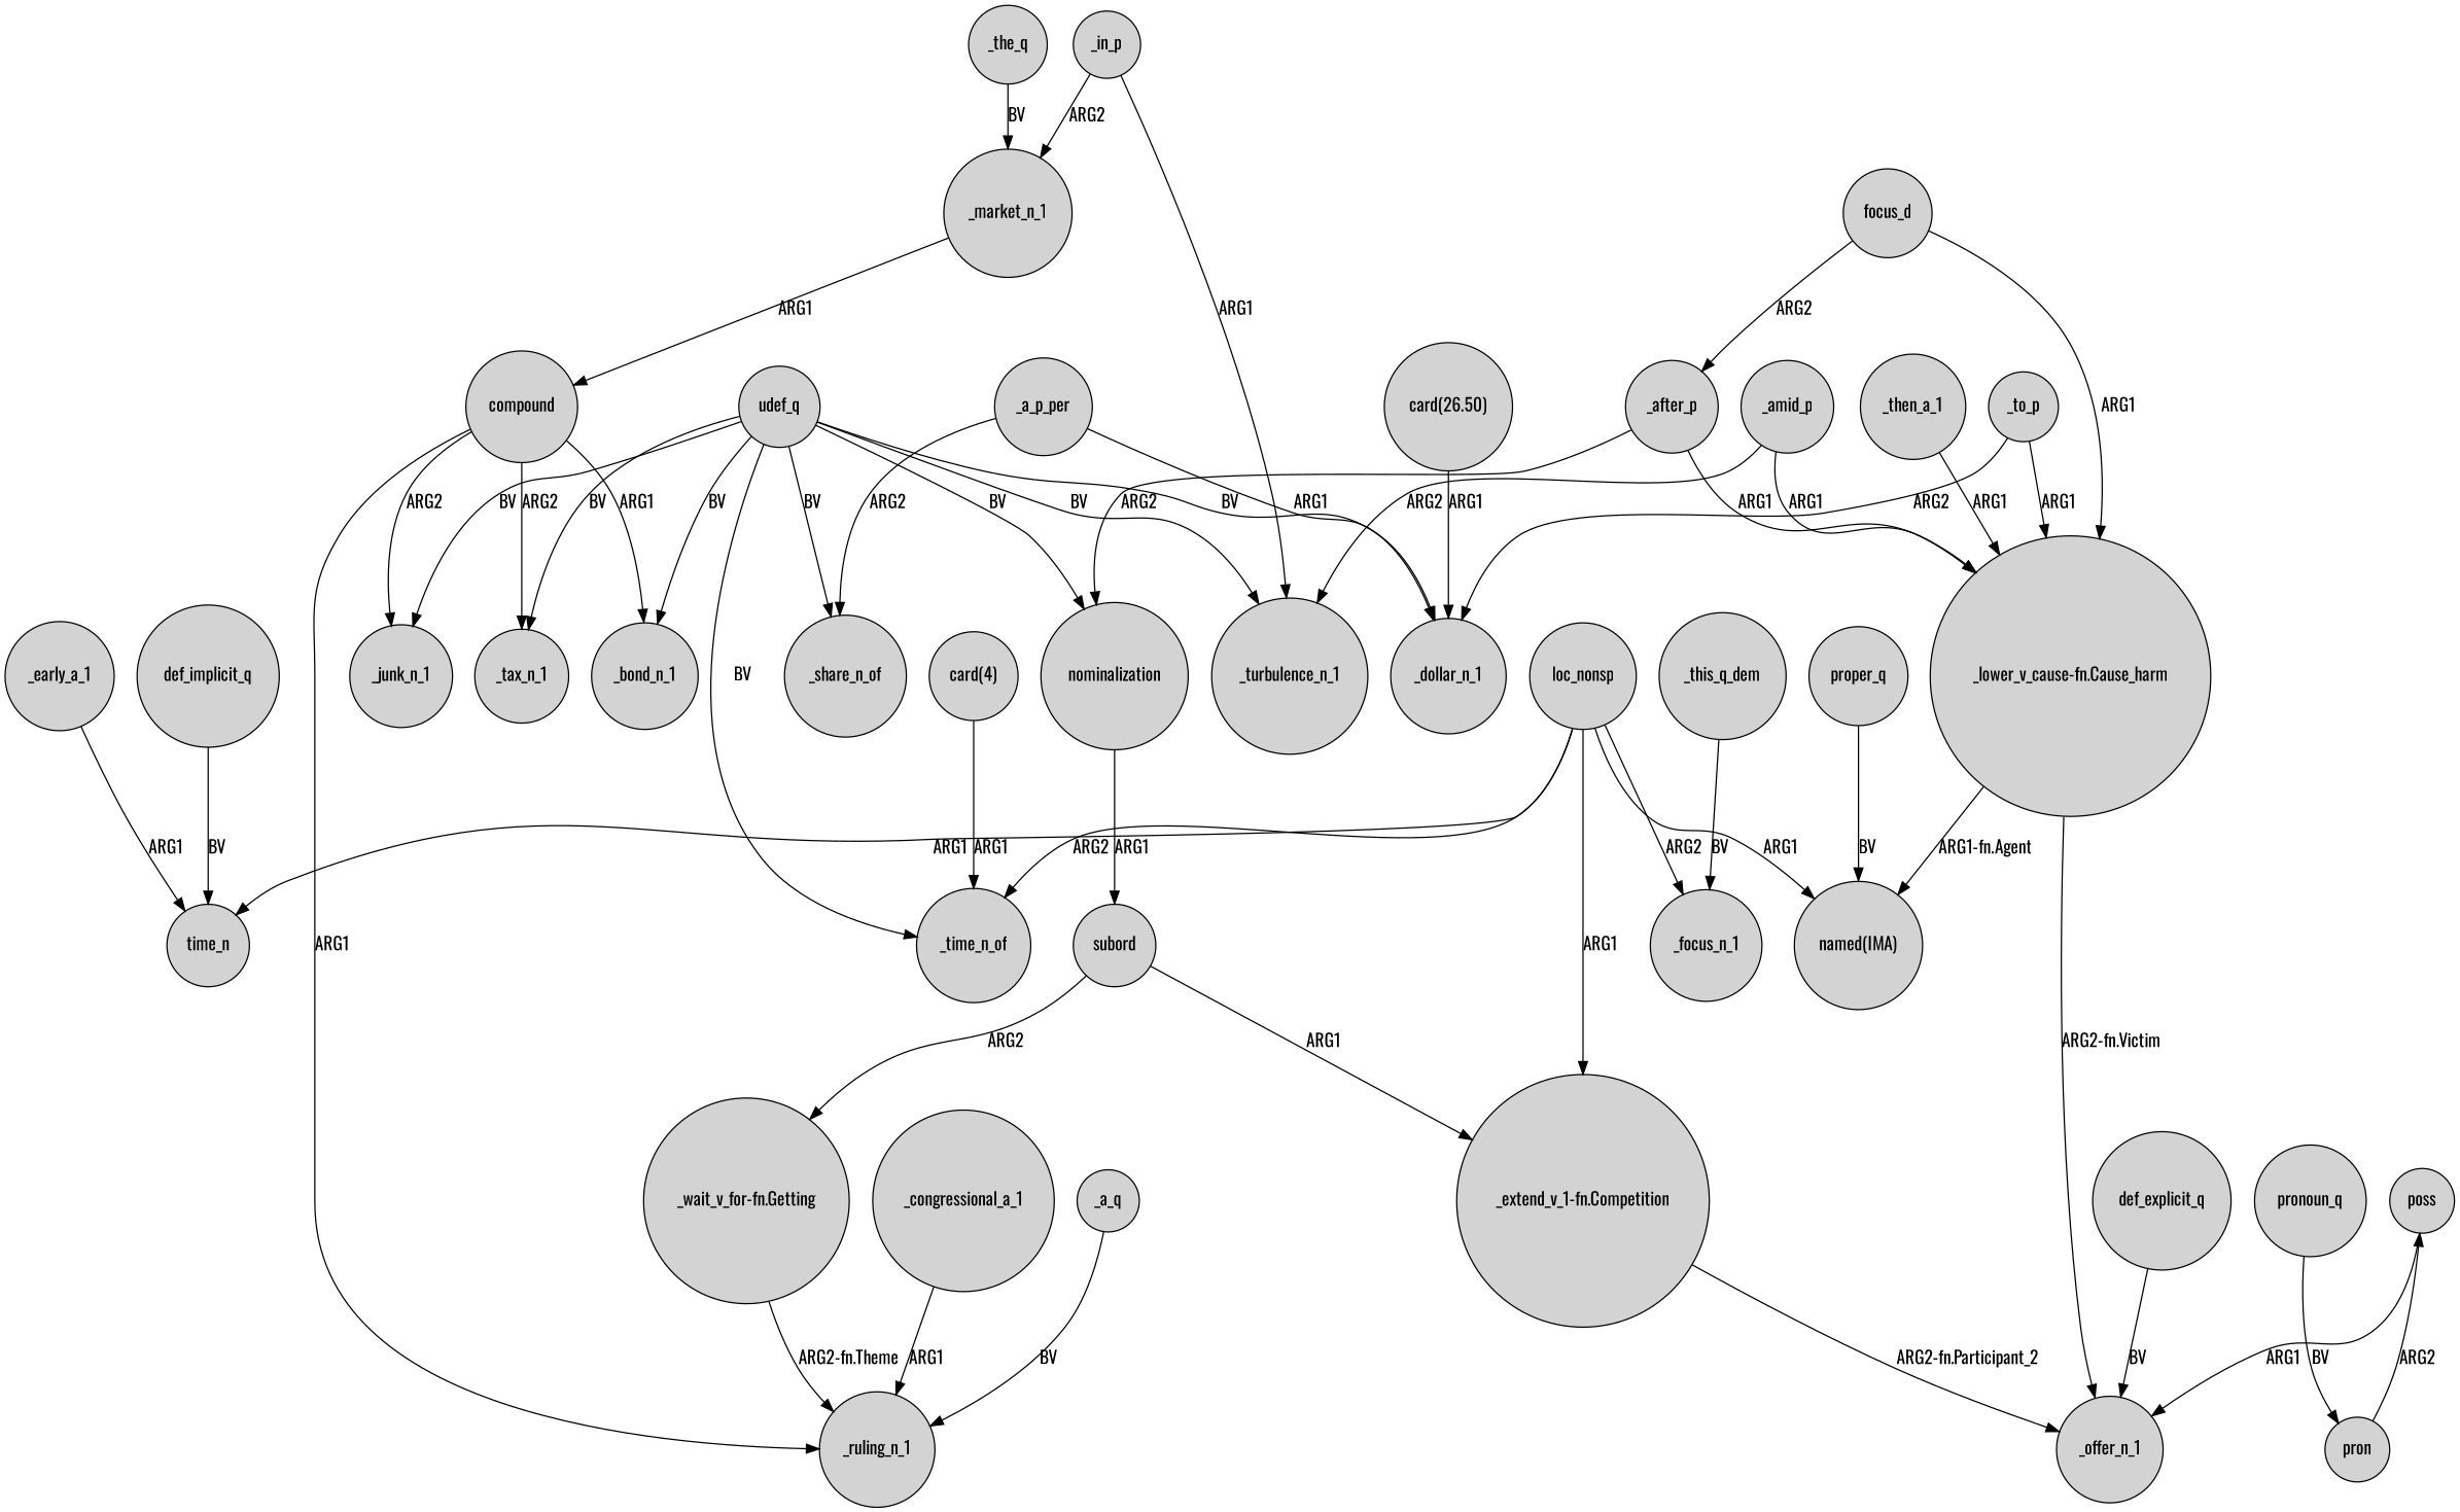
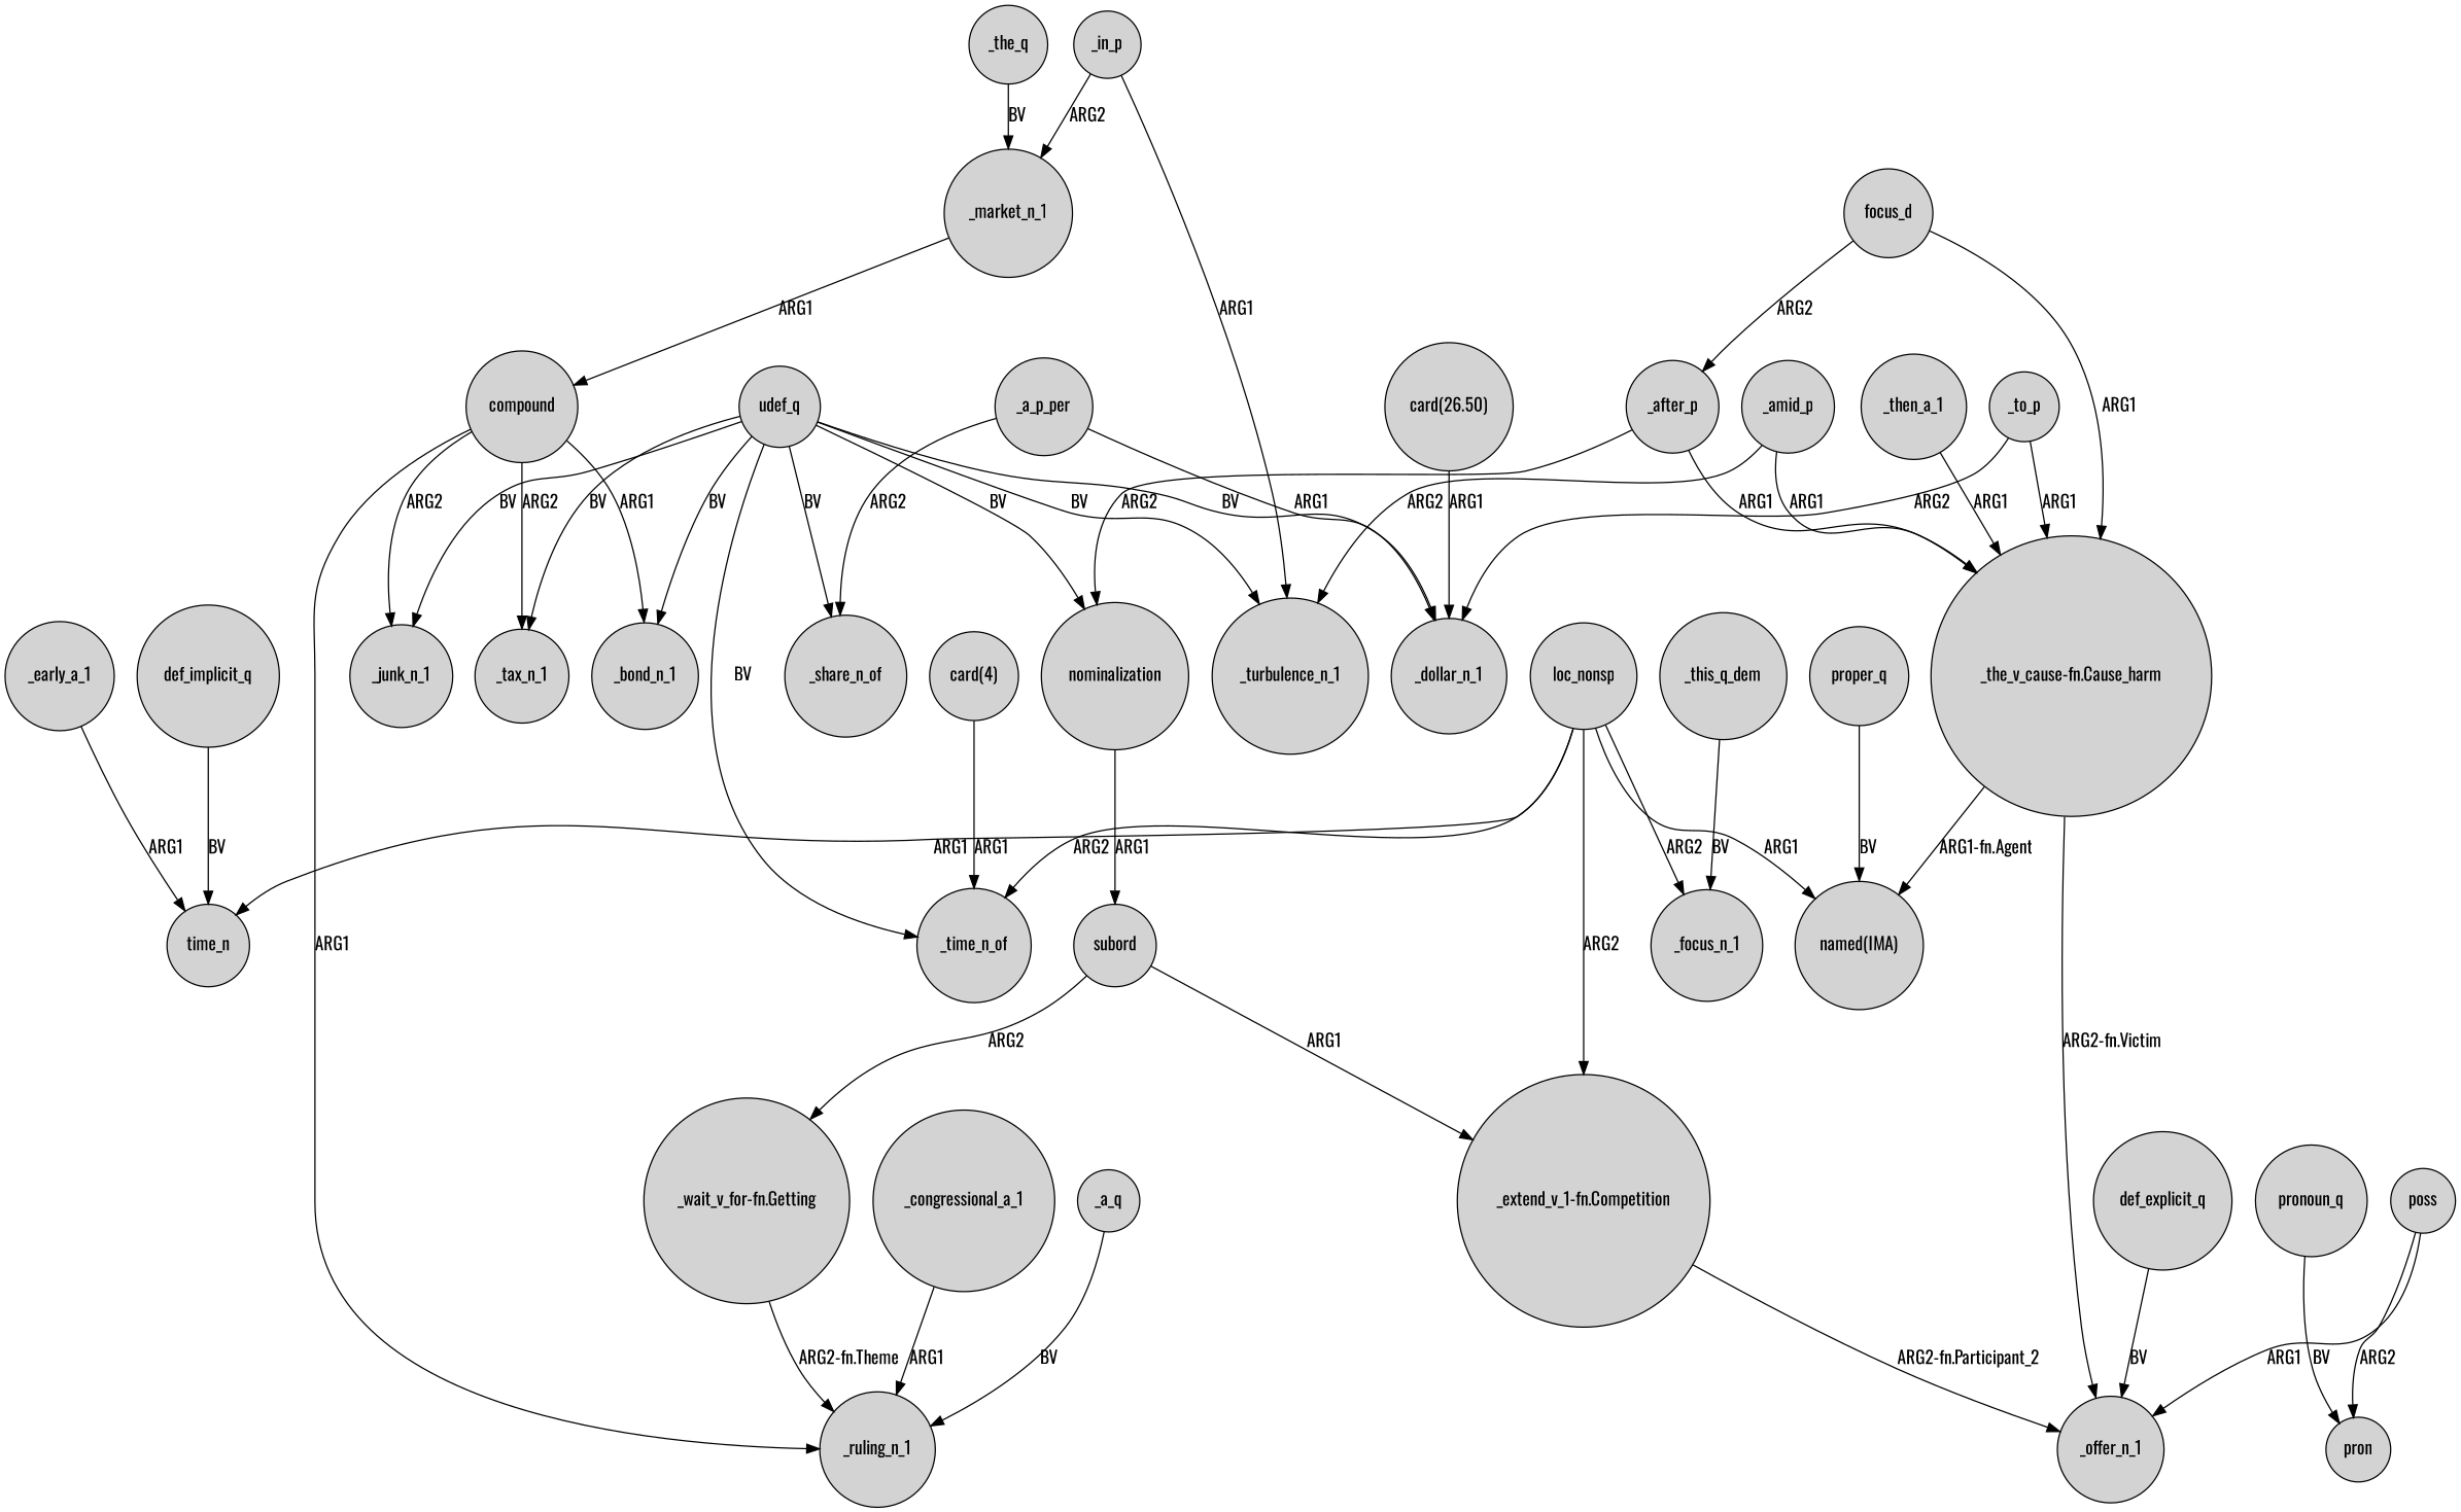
  digraph {
    fontname=Oswald
    node [fontname=Oswald shape=circle style=filled]
    edge [fontname=Oswald]
    _early_a_1
    time_n
-   "_lower_v_cause-fn.Cause_harm"
+   "_lower_v_cause-fn.Cause_harm" [label="_the_v_cause-fn.Cause_harm"]
    "named(IMA)"
    _offer_n_1
    udef_q
    _bond_n_1
    _time_n_of
    nominalization
    _tax_n_1
    _turbulence_n_1
    _junk_n_1
    _dollar_n_1
    _share_n_of
    subord
    _to_p
    "_wait_v_for-fn.Getting"
    _ruling_n_1
    "_extend_v_1-fn.Competition"
    compound
    _market_n_1
    focus_d
    _after_p
    _then_a_1
    _the_q
    loc_nonsp
    n27 [label=_focus_n_1]
    pronoun_q
    pron
    poss
    _in_p
    _a_p_per
    "card(26.50)"
    _congressional_a_1
    "card(4)"
    def_explicit_q
    proper_q
    _this_q_dem
    _a_q
    _amid_p
    def_implicit_q
    _early_a_1 -> time_n [label=ARG1]
    "_lower_v_cause-fn.Cause_harm" -> "named(IMA)" [label="ARG1-fn.Agent"]
    "_lower_v_cause-fn.Cause_harm" -> _offer_n_1 [label="ARG2-fn.Victim"]
    udef_q -> _bond_n_1 [label=BV]
    udef_q -> _time_n_of [label=BV]
    udef_q -> nominalization [label=BV]
    udef_q -> _tax_n_1 [label=BV]
    udef_q -> _turbulence_n_1 [label=BV]
    udef_q -> _junk_n_1 [label=BV]
    udef_q -> _dollar_n_1 [label=BV]
    udef_q -> _share_n_of [label=BV]
    nominalization -> subord [label=ARG1]
    subord -> "_wait_v_for-fn.Getting" [label=ARG2]
    subord -> "_extend_v_1-fn.Competition" [label=ARG1]
    _to_p -> "_lower_v_cause-fn.Cause_harm" [label=ARG1]
    _to_p -> _dollar_n_1 [label=ARG2]
    "_wait_v_for-fn.Getting" -> _ruling_n_1 [label="ARG2-fn.Theme"]
    "_extend_v_1-fn.Competition" -> _offer_n_1 [label="ARG2-fn.Participant_2"]
    compound -> _bond_n_1 [label=ARG1]
    compound -> _tax_n_1 [label=ARG2]
    compound -> _junk_n_1 [label=ARG2]
    compound -> _ruling_n_1 [label=ARG1]
    _market_n_1 -> compound [label=ARG1]
    focus_d -> "_lower_v_cause-fn.Cause_harm" [label=ARG1]
    focus_d -> _after_p [label=ARG2]
    _after_p -> "_lower_v_cause-fn.Cause_harm" [label=ARG1]
    _after_p -> nominalization [label=ARG2]
    _then_a_1 -> "_lower_v_cause-fn.Cause_harm" [label=ARG1]
    _the_q -> _market_n_1 [label=BV]
    loc_nonsp -> time_n [label=ARG1]
    loc_nonsp -> "named(IMA)" [label=ARG1]
    loc_nonsp -> _time_n_of [label=ARG2]
-   loc_nonsp -> "_extend_v_1-fn.Competition" [label=ARG1]
+   loc_nonsp -> "_extend_v_1-fn.Competition" [label=ARG2]
    loc_nonsp -> n27 [label=ARG2]
    pronoun_q -> pron [label=BV]
    poss -> _offer_n_1 [label=ARG1]
-   pron -> poss [label=ARG2]
+   poss -> pron [label=ARG2]
    _in_p -> _turbulence_n_1 [label=ARG1]
    _in_p -> _market_n_1 [label=ARG2]
    _a_p_per -> _dollar_n_1 [label=ARG1]
    _a_p_per -> _share_n_of [label=ARG2]
    "card(26.50)" -> _dollar_n_1 [label=ARG1]
    _congressional_a_1 -> _ruling_n_1 [label=ARG1]
    "card(4)" -> _time_n_of [label=ARG1]
    def_explicit_q -> _offer_n_1 [label=BV]
    proper_q -> "named(IMA)" [label=BV]
    _this_q_dem -> n27 [label=BV]
    _a_q -> _ruling_n_1 [label=BV]
    _amid_p -> "_lower_v_cause-fn.Cause_harm" [label=ARG1]
    _amid_p -> _turbulence_n_1 [label=ARG2]
    def_implicit_q -> time_n [label=BV]
  }
